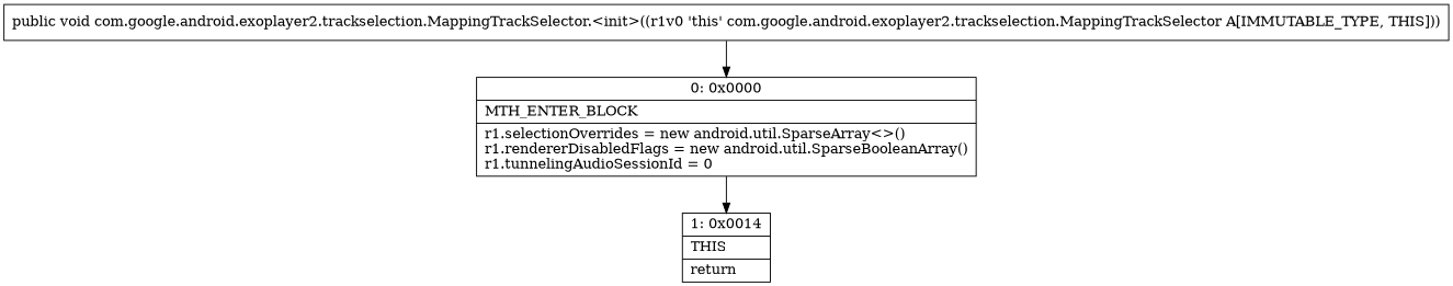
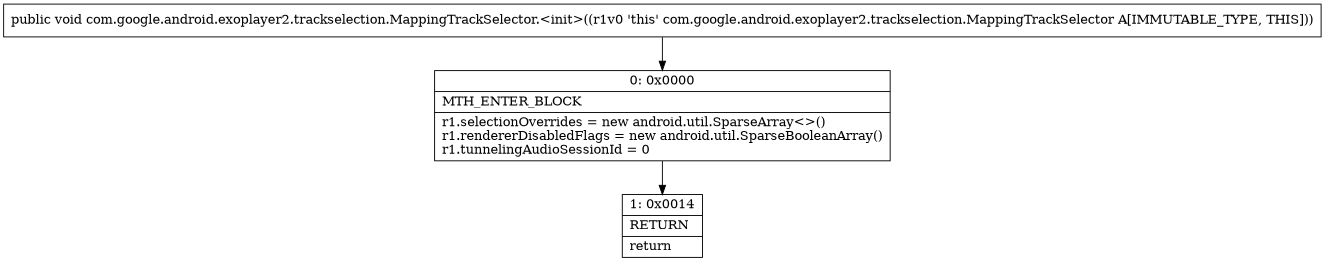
  digraph {
    node [shape=record]
    n1 [label="{0\:\ 0x0000|MTH_ENTER_BLOCK\l|r1.selectionOverrides = new android.util.SparseArray\<\>()\lr1.rendererDisabledFlags = new android.util.SparseBooleanArray()\lr1.tunnelingAudioSessionId = 0\l}"]
-   n2 [label="{1\:\ 0x0014|THIS\l|return\l}"]
+   n2 [label="{1\:\ 0x0014|RETURN\l|return\l}"]
    n3 [label="{public void com.google.android.exoplayer2.trackselection.MappingTrackSelector.\<init\>((r1v0 'this' com.google.android.exoplayer2.trackselection.MappingTrackSelector A[IMMUTABLE_TYPE, THIS])) }"]
    n1 -> n2
    n3 -> n1
  }
